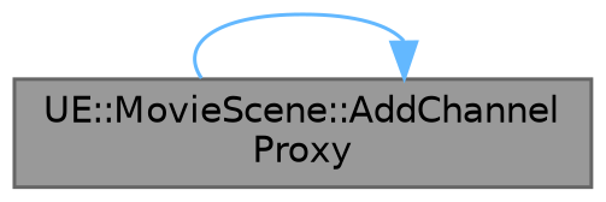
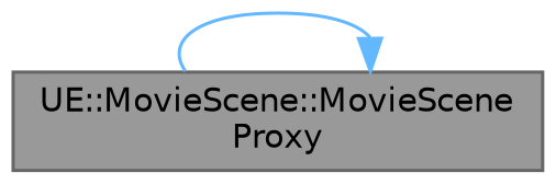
  digraph {
    rankdir=RL
-   n1 [color=gray40 fillcolor=grey60 fontcolor=black fontname=Helvetica fontsize=10 height=0.2 label="UE::MovieScene::AddChannel\lProxy" shape=box style=filled width=0.4]
+   n1 [color=gray40 fillcolor=grey60 fontcolor=black fontname=Helvetica fontsize=10 height=0.2 label="UE::MovieScene::MovieScene\lProxy" shape=box style=filled width=0.4]
    n1 -> n1 [color=steelblue1 dir=back fontname=Helvetica fontsize=10 labelfontname=Helvetica labelfontsize=10 style=solid]
  }
